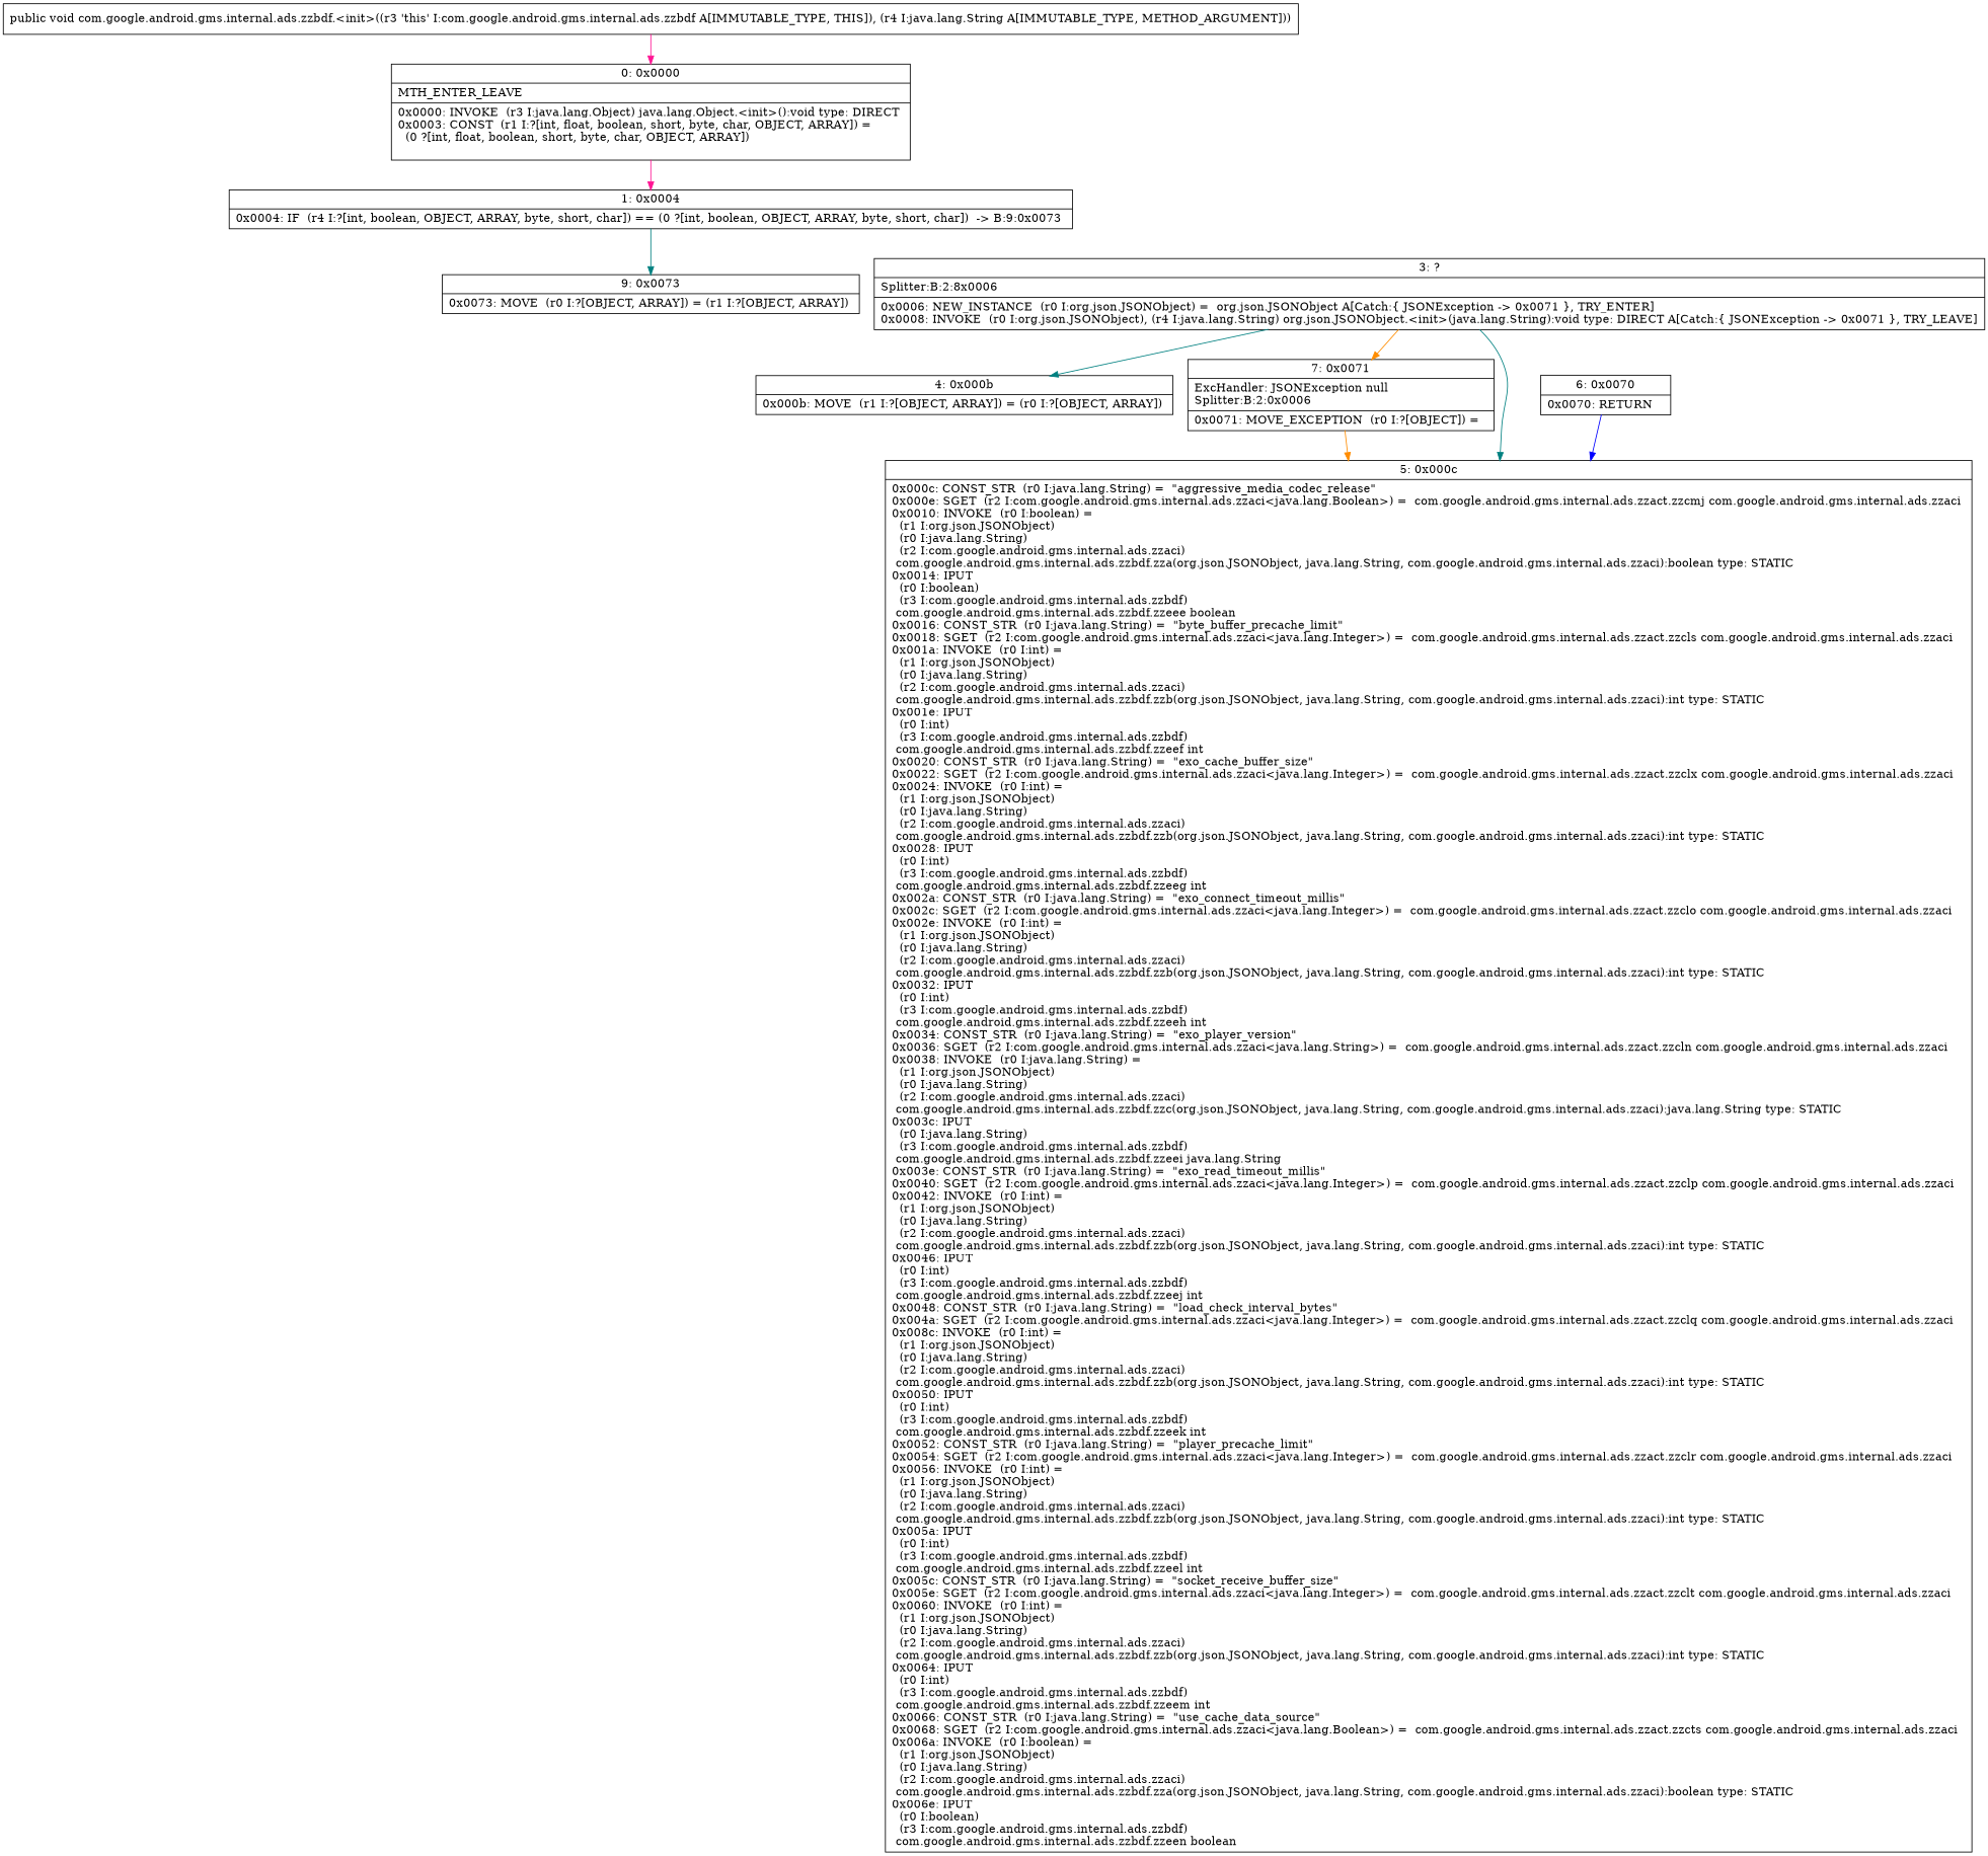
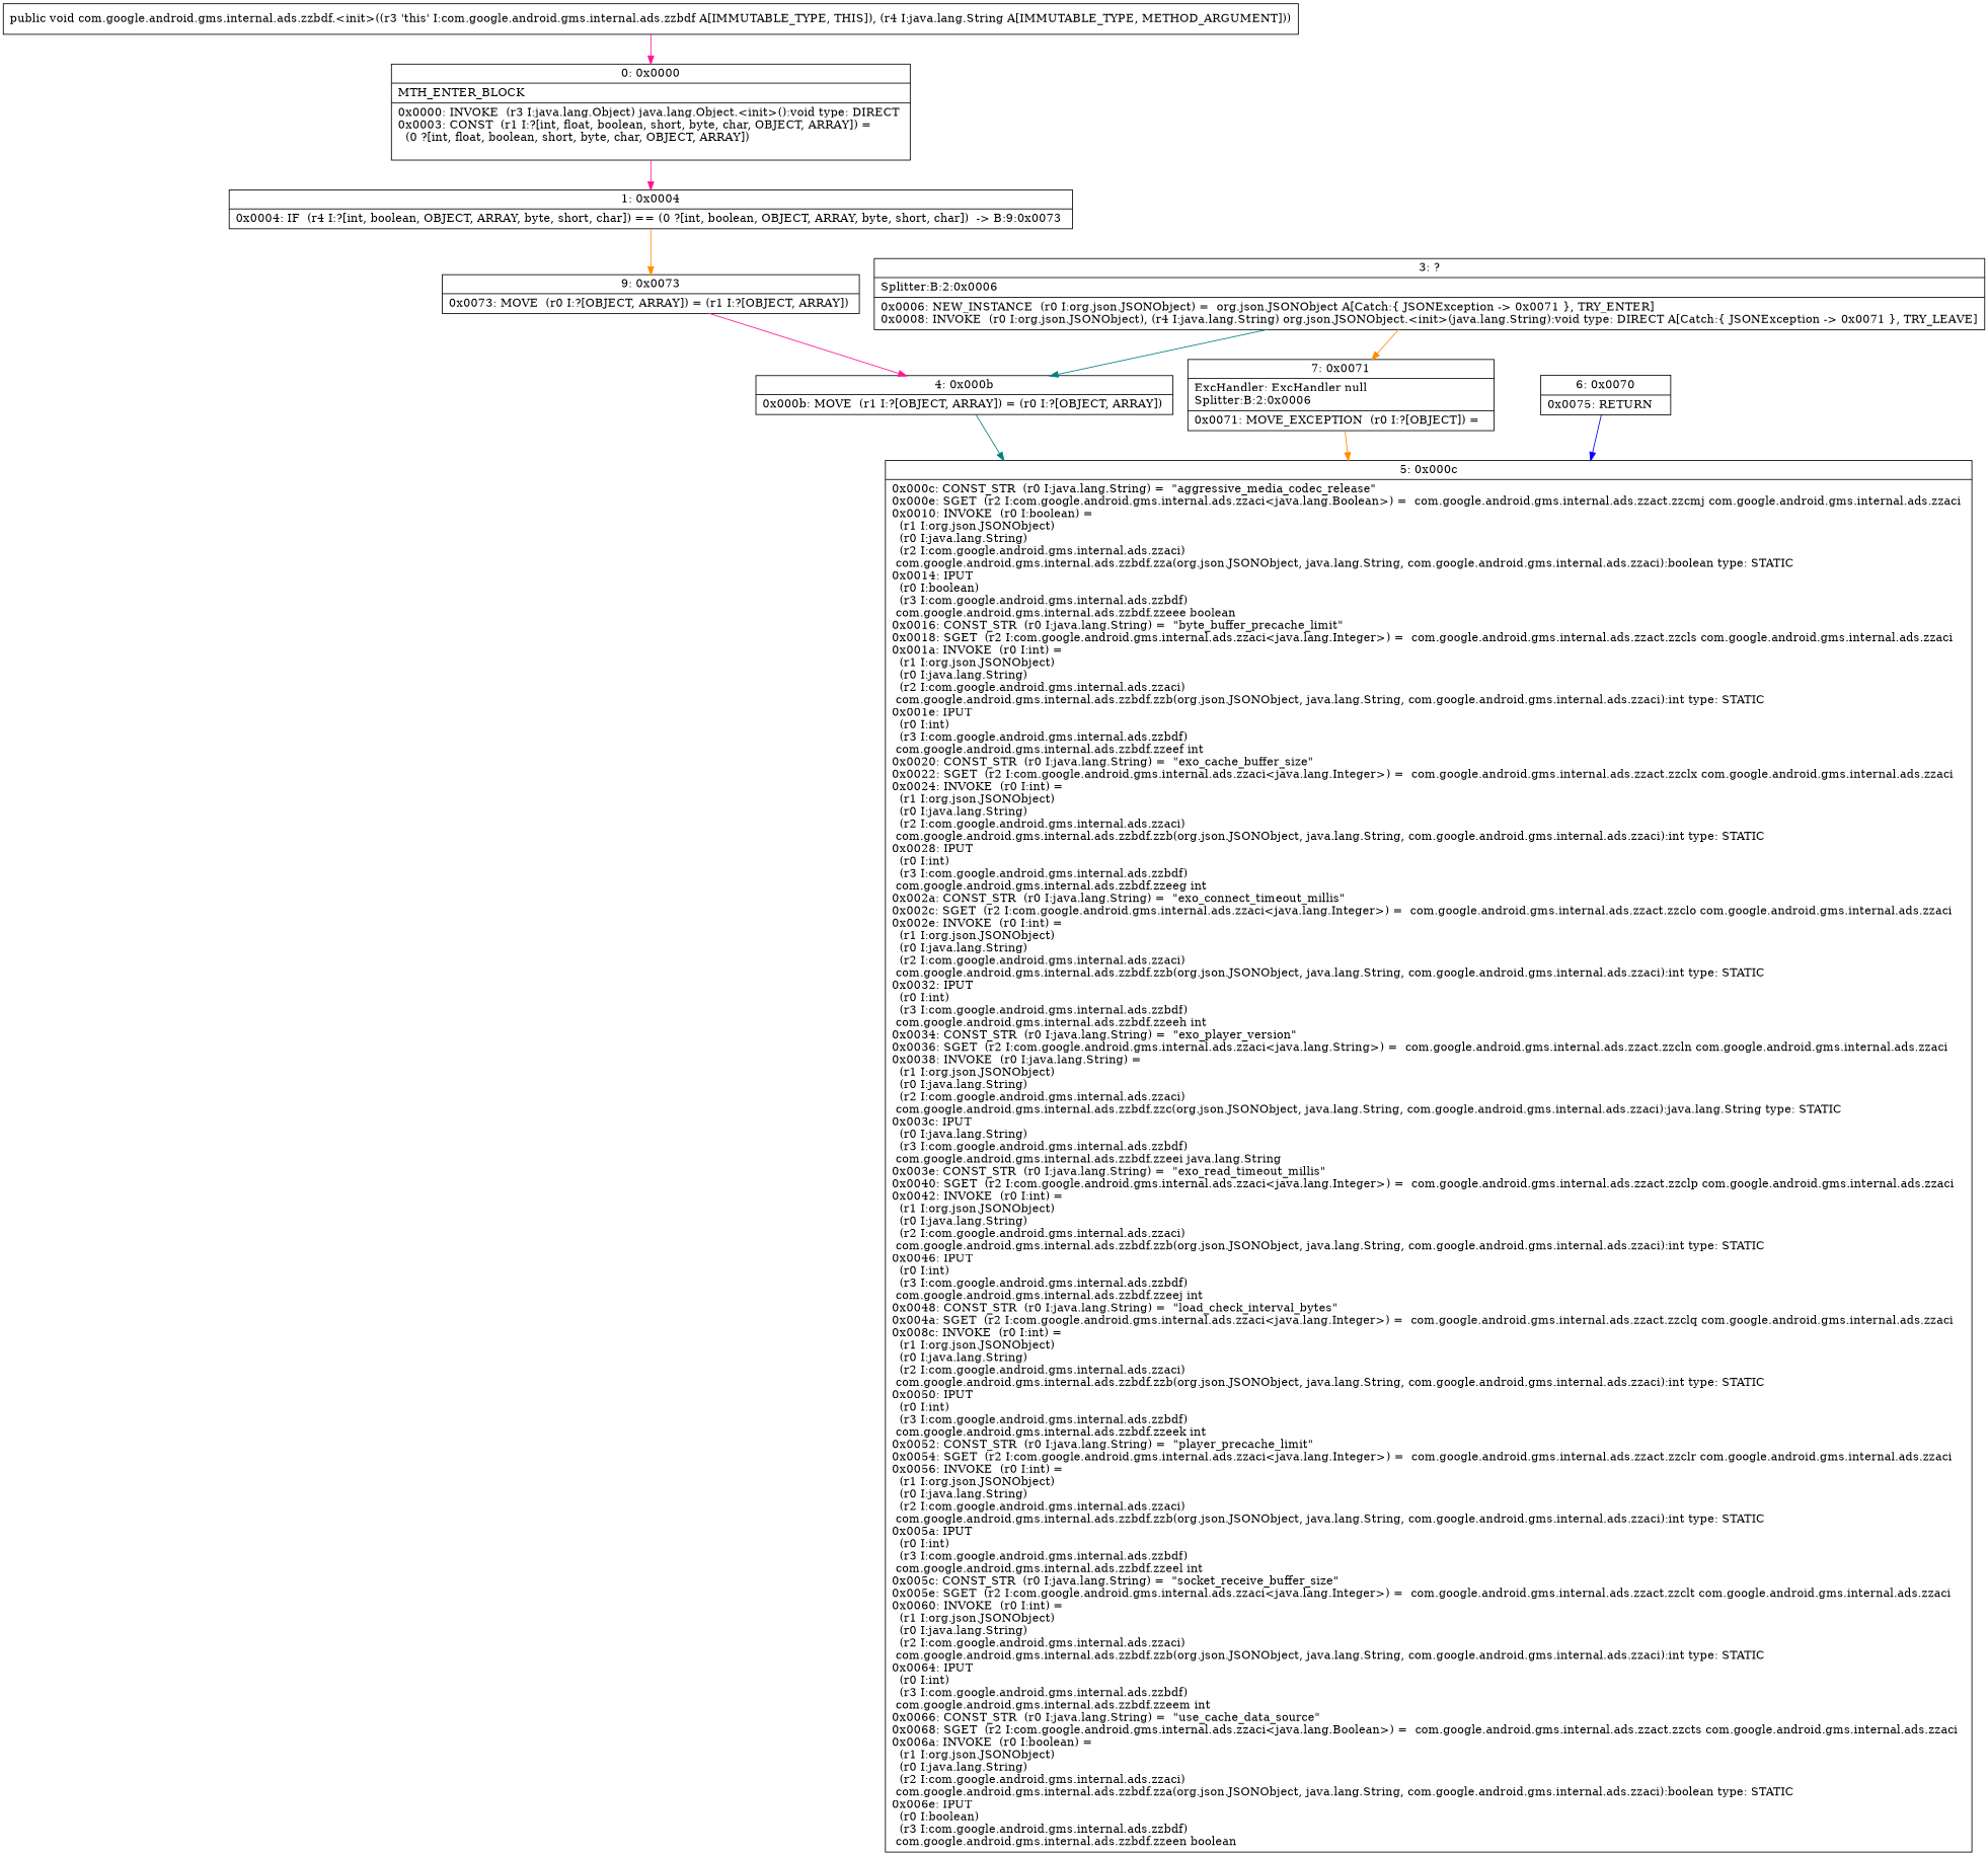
  digraph {
    node [shape=record]
    edge [color=deeppink]
-   n1 [label="{0\:\ 0x0000|MTH_ENTER_LEAVE\l|0x0000: INVOKE  (r3 I:java.lang.Object) java.lang.Object.\<init\>():void type: DIRECT \l0x0003: CONST  (r1 I:?[int, float, boolean, short, byte, char, OBJECT, ARRAY]) = \l  (0 ?[int, float, boolean, short, byte, char, OBJECT, ARRAY])\l \l}"]
+   n1 [label="{0\:\ 0x0000|MTH_ENTER_BLOCK\l|0x0000: INVOKE  (r3 I:java.lang.Object) java.lang.Object.\<init\>():void type: DIRECT \l0x0003: CONST  (r1 I:?[int, float, boolean, short, byte, char, OBJECT, ARRAY]) = \l  (0 ?[int, float, boolean, short, byte, char, OBJECT, ARRAY])\l \l}"]
    n2 [label="{1\:\ 0x0004|0x0004: IF  (r4 I:?[int, boolean, OBJECT, ARRAY, byte, short, char]) == (0 ?[int, boolean, OBJECT, ARRAY, byte, short, char])  \-\> B:9:0x0073 \l}"]
    n3 [label="{9\:\ 0x0073|0x0073: MOVE  (r0 I:?[OBJECT, ARRAY]) = (r1 I:?[OBJECT, ARRAY]) \l}"]
    n4 [label="{4\:\ 0x000b|0x000b: MOVE  (r1 I:?[OBJECT, ARRAY]) = (r0 I:?[OBJECT, ARRAY]) \l}"]
-   n5 [label="{3\:\ ?|Splitter:B:2:8x0006\l|0x0006: NEW_INSTANCE  (r0 I:org.json.JSONObject) =  org.json.JSONObject A[Catch:\{ JSONException \-\> 0x0071 \}, TRY_ENTER]\l0x0008: INVOKE  (r0 I:org.json.JSONObject), (r4 I:java.lang.String) org.json.JSONObject.\<init\>(java.lang.String):void type: DIRECT A[Catch:\{ JSONException \-\> 0x0071 \}, TRY_LEAVE]\l}"]
-   n6 [label="{7\:\ 0x0071|ExcHandler: JSONException null\lSplitter:B:2:0x0006\l|0x0071: MOVE_EXCEPTION  (r0 I:?[OBJECT]) =  \l}"]
+   n5 [label="{3\:\ ?|Splitter:B:2:0x0006\l|0x0006: NEW_INSTANCE  (r0 I:org.json.JSONObject) =  org.json.JSONObject A[Catch:\{ JSONException \-\> 0x0071 \}, TRY_ENTER]\l0x0008: INVOKE  (r0 I:org.json.JSONObject), (r4 I:java.lang.String) org.json.JSONObject.\<init\>(java.lang.String):void type: DIRECT A[Catch:\{ JSONException \-\> 0x0071 \}, TRY_LEAVE]\l}"]
+   n6 [label="{7\:\ 0x0071|ExcHandler: ExcHandler null\lSplitter:B:2:0x0006\l|0x0071: MOVE_EXCEPTION  (r0 I:?[OBJECT]) =  \l}"]
    n7 [label="{5\:\ 0x000c|0x000c: CONST_STR  (r0 I:java.lang.String) =  \"aggressive_media_codec_release\" \l0x000e: SGET  (r2 I:com.google.android.gms.internal.ads.zzaci\<java.lang.Boolean\>) =  com.google.android.gms.internal.ads.zzact.zzcmj com.google.android.gms.internal.ads.zzaci \l0x0010: INVOKE  (r0 I:boolean) = \l  (r1 I:org.json.JSONObject)\l  (r0 I:java.lang.String)\l  (r2 I:com.google.android.gms.internal.ads.zzaci)\l com.google.android.gms.internal.ads.zzbdf.zza(org.json.JSONObject, java.lang.String, com.google.android.gms.internal.ads.zzaci):boolean type: STATIC \l0x0014: IPUT  \l  (r0 I:boolean)\l  (r3 I:com.google.android.gms.internal.ads.zzbdf)\l com.google.android.gms.internal.ads.zzbdf.zzeee boolean \l0x0016: CONST_STR  (r0 I:java.lang.String) =  \"byte_buffer_precache_limit\" \l0x0018: SGET  (r2 I:com.google.android.gms.internal.ads.zzaci\<java.lang.Integer\>) =  com.google.android.gms.internal.ads.zzact.zzcls com.google.android.gms.internal.ads.zzaci \l0x001a: INVOKE  (r0 I:int) = \l  (r1 I:org.json.JSONObject)\l  (r0 I:java.lang.String)\l  (r2 I:com.google.android.gms.internal.ads.zzaci)\l com.google.android.gms.internal.ads.zzbdf.zzb(org.json.JSONObject, java.lang.String, com.google.android.gms.internal.ads.zzaci):int type: STATIC \l0x001e: IPUT  \l  (r0 I:int)\l  (r3 I:com.google.android.gms.internal.ads.zzbdf)\l com.google.android.gms.internal.ads.zzbdf.zzeef int \l0x0020: CONST_STR  (r0 I:java.lang.String) =  \"exo_cache_buffer_size\" \l0x0022: SGET  (r2 I:com.google.android.gms.internal.ads.zzaci\<java.lang.Integer\>) =  com.google.android.gms.internal.ads.zzact.zzclx com.google.android.gms.internal.ads.zzaci \l0x0024: INVOKE  (r0 I:int) = \l  (r1 I:org.json.JSONObject)\l  (r0 I:java.lang.String)\l  (r2 I:com.google.android.gms.internal.ads.zzaci)\l com.google.android.gms.internal.ads.zzbdf.zzb(org.json.JSONObject, java.lang.String, com.google.android.gms.internal.ads.zzaci):int type: STATIC \l0x0028: IPUT  \l  (r0 I:int)\l  (r3 I:com.google.android.gms.internal.ads.zzbdf)\l com.google.android.gms.internal.ads.zzbdf.zzeeg int \l0x002a: CONST_STR  (r0 I:java.lang.String) =  \"exo_connect_timeout_millis\" \l0x002c: SGET  (r2 I:com.google.android.gms.internal.ads.zzaci\<java.lang.Integer\>) =  com.google.android.gms.internal.ads.zzact.zzclo com.google.android.gms.internal.ads.zzaci \l0x002e: INVOKE  (r0 I:int) = \l  (r1 I:org.json.JSONObject)\l  (r0 I:java.lang.String)\l  (r2 I:com.google.android.gms.internal.ads.zzaci)\l com.google.android.gms.internal.ads.zzbdf.zzb(org.json.JSONObject, java.lang.String, com.google.android.gms.internal.ads.zzaci):int type: STATIC \l0x0032: IPUT  \l  (r0 I:int)\l  (r3 I:com.google.android.gms.internal.ads.zzbdf)\l com.google.android.gms.internal.ads.zzbdf.zzeeh int \l0x0034: CONST_STR  (r0 I:java.lang.String) =  \"exo_player_version\" \l0x0036: SGET  (r2 I:com.google.android.gms.internal.ads.zzaci\<java.lang.String\>) =  com.google.android.gms.internal.ads.zzact.zzcln com.google.android.gms.internal.ads.zzaci \l0x0038: INVOKE  (r0 I:java.lang.String) = \l  (r1 I:org.json.JSONObject)\l  (r0 I:java.lang.String)\l  (r2 I:com.google.android.gms.internal.ads.zzaci)\l com.google.android.gms.internal.ads.zzbdf.zzc(org.json.JSONObject, java.lang.String, com.google.android.gms.internal.ads.zzaci):java.lang.String type: STATIC \l0x003c: IPUT  \l  (r0 I:java.lang.String)\l  (r3 I:com.google.android.gms.internal.ads.zzbdf)\l com.google.android.gms.internal.ads.zzbdf.zzeei java.lang.String \l0x003e: CONST_STR  (r0 I:java.lang.String) =  \"exo_read_timeout_millis\" \l0x0040: SGET  (r2 I:com.google.android.gms.internal.ads.zzaci\<java.lang.Integer\>) =  com.google.android.gms.internal.ads.zzact.zzclp com.google.android.gms.internal.ads.zzaci \l0x0042: INVOKE  (r0 I:int) = \l  (r1 I:org.json.JSONObject)\l  (r0 I:java.lang.String)\l  (r2 I:com.google.android.gms.internal.ads.zzaci)\l com.google.android.gms.internal.ads.zzbdf.zzb(org.json.JSONObject, java.lang.String, com.google.android.gms.internal.ads.zzaci):int type: STATIC \l0x0046: IPUT  \l  (r0 I:int)\l  (r3 I:com.google.android.gms.internal.ads.zzbdf)\l com.google.android.gms.internal.ads.zzbdf.zzeej int \l0x0048: CONST_STR  (r0 I:java.lang.String) =  \"load_check_interval_bytes\" \l0x004a: SGET  (r2 I:com.google.android.gms.internal.ads.zzaci\<java.lang.Integer\>) =  com.google.android.gms.internal.ads.zzact.zzclq com.google.android.gms.internal.ads.zzaci \l0x008c: INVOKE  (r0 I:int) = \l  (r1 I:org.json.JSONObject)\l  (r0 I:java.lang.String)\l  (r2 I:com.google.android.gms.internal.ads.zzaci)\l com.google.android.gms.internal.ads.zzbdf.zzb(org.json.JSONObject, java.lang.String, com.google.android.gms.internal.ads.zzaci):int type: STATIC \l0x0050: IPUT  \l  (r0 I:int)\l  (r3 I:com.google.android.gms.internal.ads.zzbdf)\l com.google.android.gms.internal.ads.zzbdf.zzeek int \l0x0052: CONST_STR  (r0 I:java.lang.String) =  \"player_precache_limit\" \l0x0054: SGET  (r2 I:com.google.android.gms.internal.ads.zzaci\<java.lang.Integer\>) =  com.google.android.gms.internal.ads.zzact.zzclr com.google.android.gms.internal.ads.zzaci \l0x0056: INVOKE  (r0 I:int) = \l  (r1 I:org.json.JSONObject)\l  (r0 I:java.lang.String)\l  (r2 I:com.google.android.gms.internal.ads.zzaci)\l com.google.android.gms.internal.ads.zzbdf.zzb(org.json.JSONObject, java.lang.String, com.google.android.gms.internal.ads.zzaci):int type: STATIC \l0x005a: IPUT  \l  (r0 I:int)\l  (r3 I:com.google.android.gms.internal.ads.zzbdf)\l com.google.android.gms.internal.ads.zzbdf.zzeel int \l0x005c: CONST_STR  (r0 I:java.lang.String) =  \"socket_receive_buffer_size\" \l0x005e: SGET  (r2 I:com.google.android.gms.internal.ads.zzaci\<java.lang.Integer\>) =  com.google.android.gms.internal.ads.zzact.zzclt com.google.android.gms.internal.ads.zzaci \l0x0060: INVOKE  (r0 I:int) = \l  (r1 I:org.json.JSONObject)\l  (r0 I:java.lang.String)\l  (r2 I:com.google.android.gms.internal.ads.zzaci)\l com.google.android.gms.internal.ads.zzbdf.zzb(org.json.JSONObject, java.lang.String, com.google.android.gms.internal.ads.zzaci):int type: STATIC \l0x0064: IPUT  \l  (r0 I:int)\l  (r3 I:com.google.android.gms.internal.ads.zzbdf)\l com.google.android.gms.internal.ads.zzbdf.zzeem int \l0x0066: CONST_STR  (r0 I:java.lang.String) =  \"use_cache_data_source\" \l0x0068: SGET  (r2 I:com.google.android.gms.internal.ads.zzaci\<java.lang.Boolean\>) =  com.google.android.gms.internal.ads.zzact.zzcts com.google.android.gms.internal.ads.zzaci \l0x006a: INVOKE  (r0 I:boolean) = \l  (r1 I:org.json.JSONObject)\l  (r0 I:java.lang.String)\l  (r2 I:com.google.android.gms.internal.ads.zzaci)\l com.google.android.gms.internal.ads.zzbdf.zza(org.json.JSONObject, java.lang.String, com.google.android.gms.internal.ads.zzaci):boolean type: STATIC \l0x006e: IPUT  \l  (r0 I:boolean)\l  (r3 I:com.google.android.gms.internal.ads.zzbdf)\l com.google.android.gms.internal.ads.zzbdf.zzeen boolean \l}"]
-   n8 [label="{6\:\ 0x0070|0x0070: RETURN   \l}"]
+   n8 [label="{6\:\ 0x0070|0x0075: RETURN   \l}"]
    n9 [label="{public void com.google.android.gms.internal.ads.zzbdf.\<init\>((r3 'this' I:com.google.android.gms.internal.ads.zzbdf A[IMMUTABLE_TYPE, THIS]), (r4 I:java.lang.String A[IMMUTABLE_TYPE, METHOD_ARGUMENT])) }"]
    n1 -> n2
-   n2 -> n3 [color=teal]
-   n5 -> n7 [color=teal]
+   n2 -> n3 [color=darkorange]
+   n3 -> n4
+   n4 -> n7 [color=teal]
    n5 -> n4 [color=teal]
    n5 -> n6 [color=darkorange]
    n6 -> n7 [color=darkorange]
    n8 -> n7 [color=blue]
    n9 -> n1
  }
